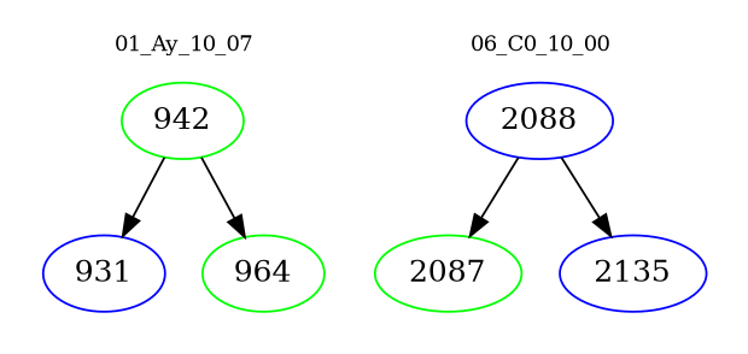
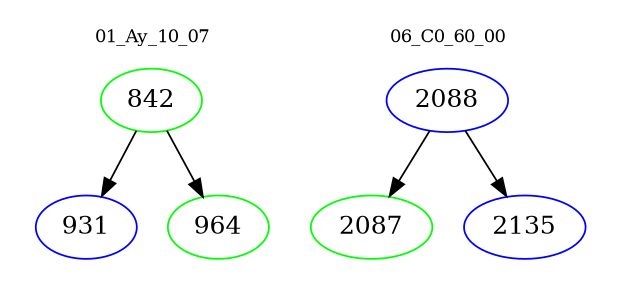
  digraph {
    node [color=green]
    edge [color=black]
-   n1 [label=942]
+   n1 [label=842]
    n2 [color=blue label=931]
    n3 [label=964]
    n4 [color=blue label=2088]
    n5 [label=2087]
    n6 [color=blue label=2135]
    subgraph cluster_1 {
      color=white
      fontsize=10
      label="01_Ay_10_07"
      n1
      n2
      n3
    }
    subgraph cluster_2 {
      color=white
      fontsize=10
-     label="06_C0_10_00"
+     label="06_C0_60_00"
      n4
      n5
      n6
    }
    n1 -> n2
    n1 -> n3
    n4 -> n5
    n4 -> n6
  }
